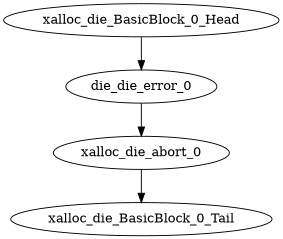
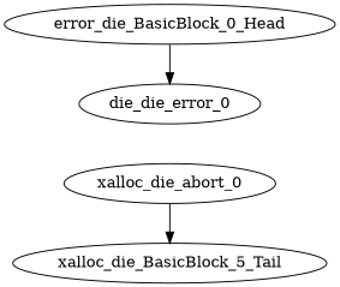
  digraph {
    xalloc_die_abort_0
-   xalloc_die_BasicBlock_0_Tail
+   xalloc_die_BasicBlock_0_Tail [label=xalloc_die_BasicBlock_5_Tail]
    n3 [label=die_die_error_0]
-   xalloc_die_BasicBlock_0_Head
+   xalloc_die_BasicBlock_0_Head [label=error_die_BasicBlock_0_Head]
    xalloc_die_abort_0 -> xalloc_die_BasicBlock_0_Tail
-   n3 -> xalloc_die_abort_0
    xalloc_die_BasicBlock_0_Head -> n3
  }
